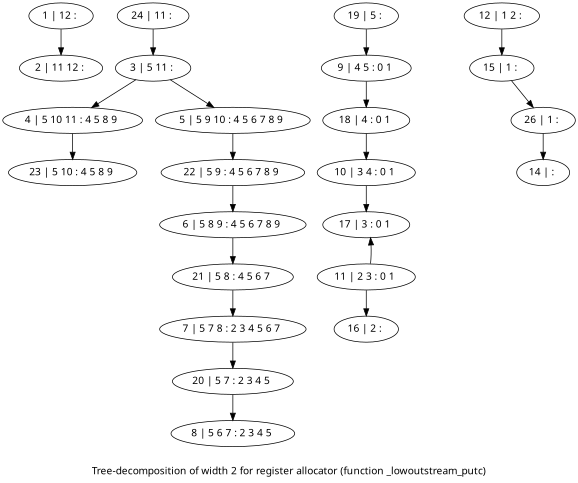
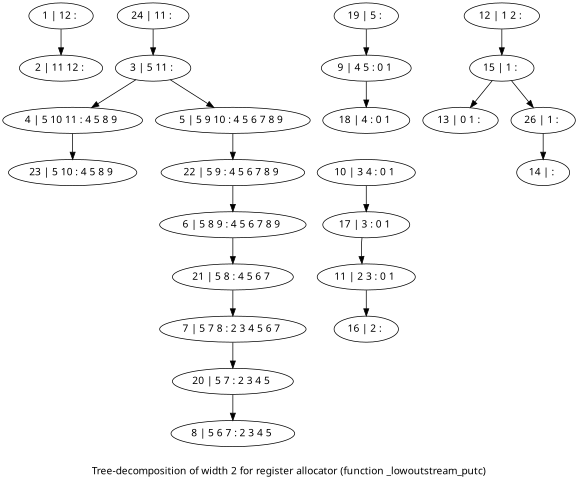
  digraph {
    fontname="Noto Sans"
    label="Tree-decomposition of width 2 for register allocator (function _lowoutstream_putc)"
    node [fontname="Noto Sans"]
    edge [fontname="Noto Sans"]
    n1 [label="1 | 12 : "]
    n2 [label="2 | 11 12 : "]
    n3 [label="24 | 11 : "]
    n4 [label="3 | 5 11 : "]
    n5 [label="4 | 5 10 11 : 4 5 8 9 "]
    n6 [label="5 | 5 9 10 : 4 5 6 7 8 9 "]
    n7 [label="23 | 5 10 : 4 5 8 9 "]
    n8 [label="22 | 5 9 : 4 5 6 7 8 9 "]
    n9 [label="6 | 5 8 9 : 4 5 6 7 8 9 "]
    n10 [label="21 | 5 8 : 4 5 6 7 "]
    n11 [label="7 | 5 7 8 : 2 3 4 5 6 7 "]
    n12 [label="20 | 5 7 : 2 3 4 5 "]
    n13 [label="8 | 5 6 7 : 2 3 4 5 "]
    n14 [label="9 | 4 5 : 0 1 "]
    n15 [label="18 | 4 : 0 1 "]
    n16 [label="10 | 3 4 : 0 1 "]
    n17 [label="17 | 3 : 0 1 "]
    n18 [label="11 | 2 3 : 0 1 "]
    n19 [label="16 | 2 : "]
    n20 [label="12 | 1 2 : "]
    n21 [label="15 | 1 : "]
+   n22 [label="13 | 0 1 : "]
    n23 [label="26 | 1 : "]
    n24 [label="14 | : "]
    n25 [label="19 | 5 : "]
    n1 -> n2
    n3 -> n4
    n4 -> n5
    n4 -> n6
    n5 -> n7
    n6 -> n8
    n8 -> n9
    n9 -> n10
    n10 -> n11
    n11 -> n12
    n12 -> n13
    n14 -> n15
-   n15 -> n16
    n16 -> n17
-   n18 -> n17
+   n17 -> n18
    n18 -> n19
    n20 -> n21
+   n21 -> n22
    n21 -> n23
    n23 -> n24
    n25 -> n14
  }
